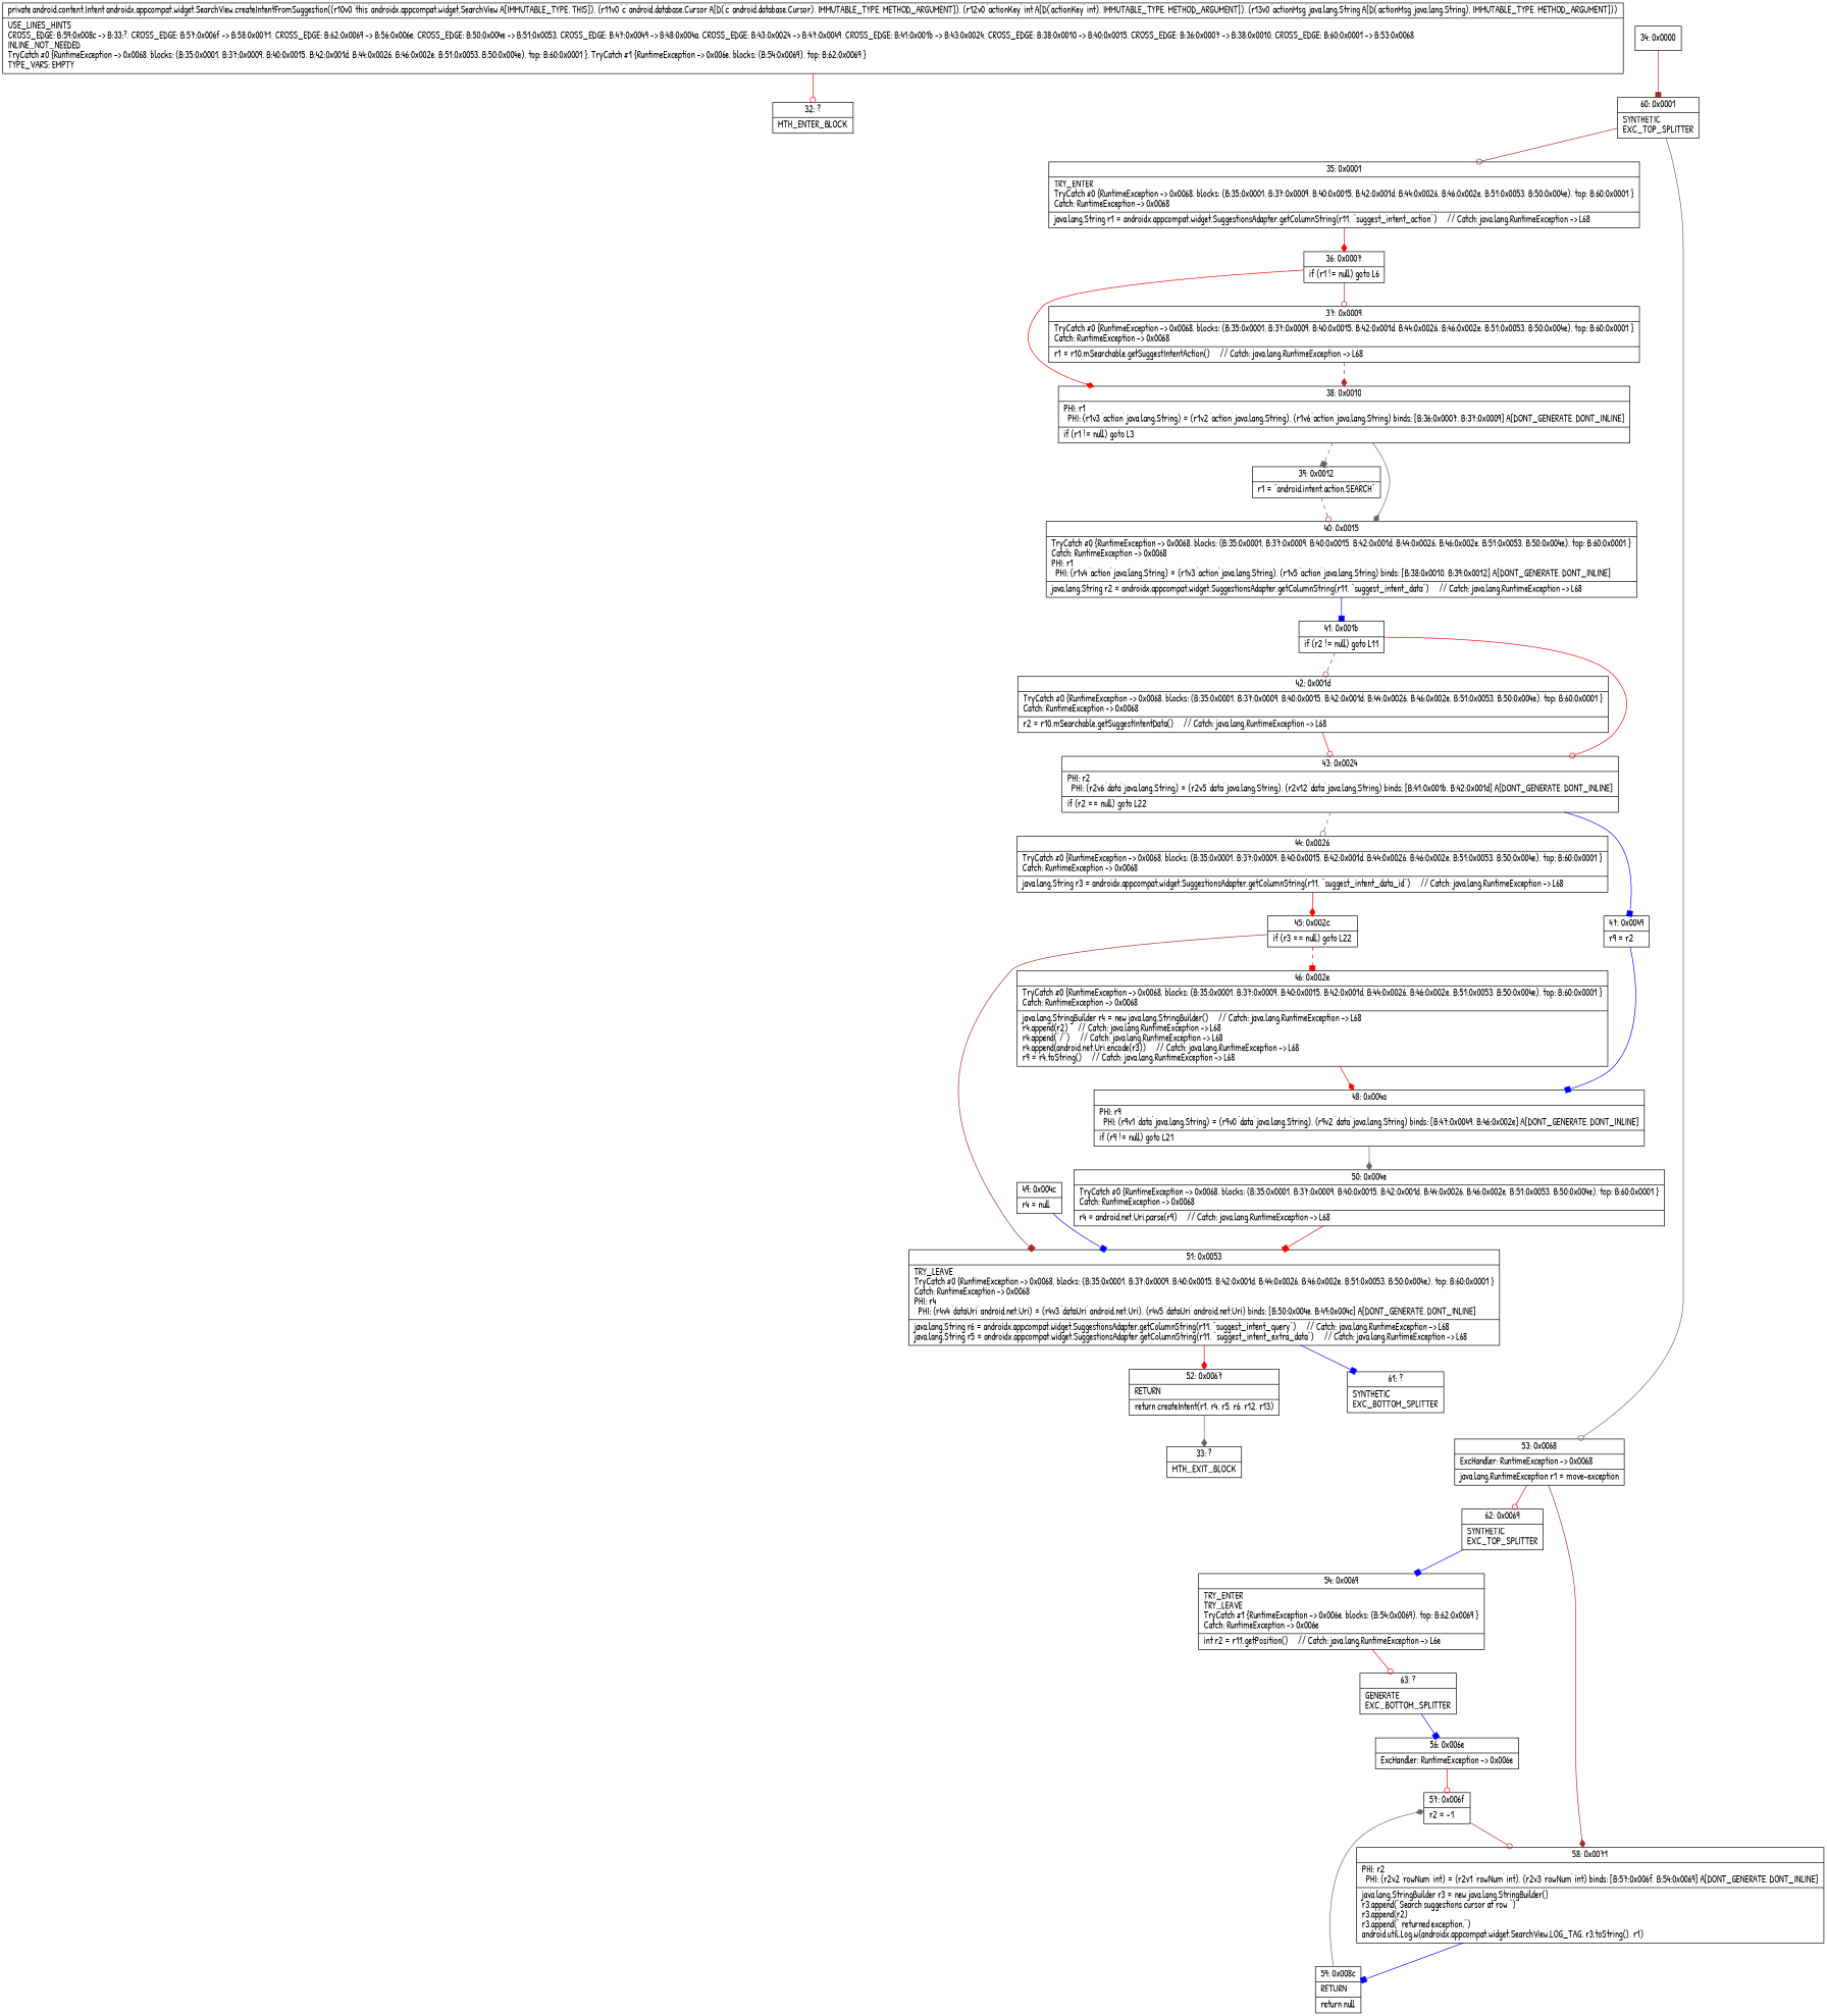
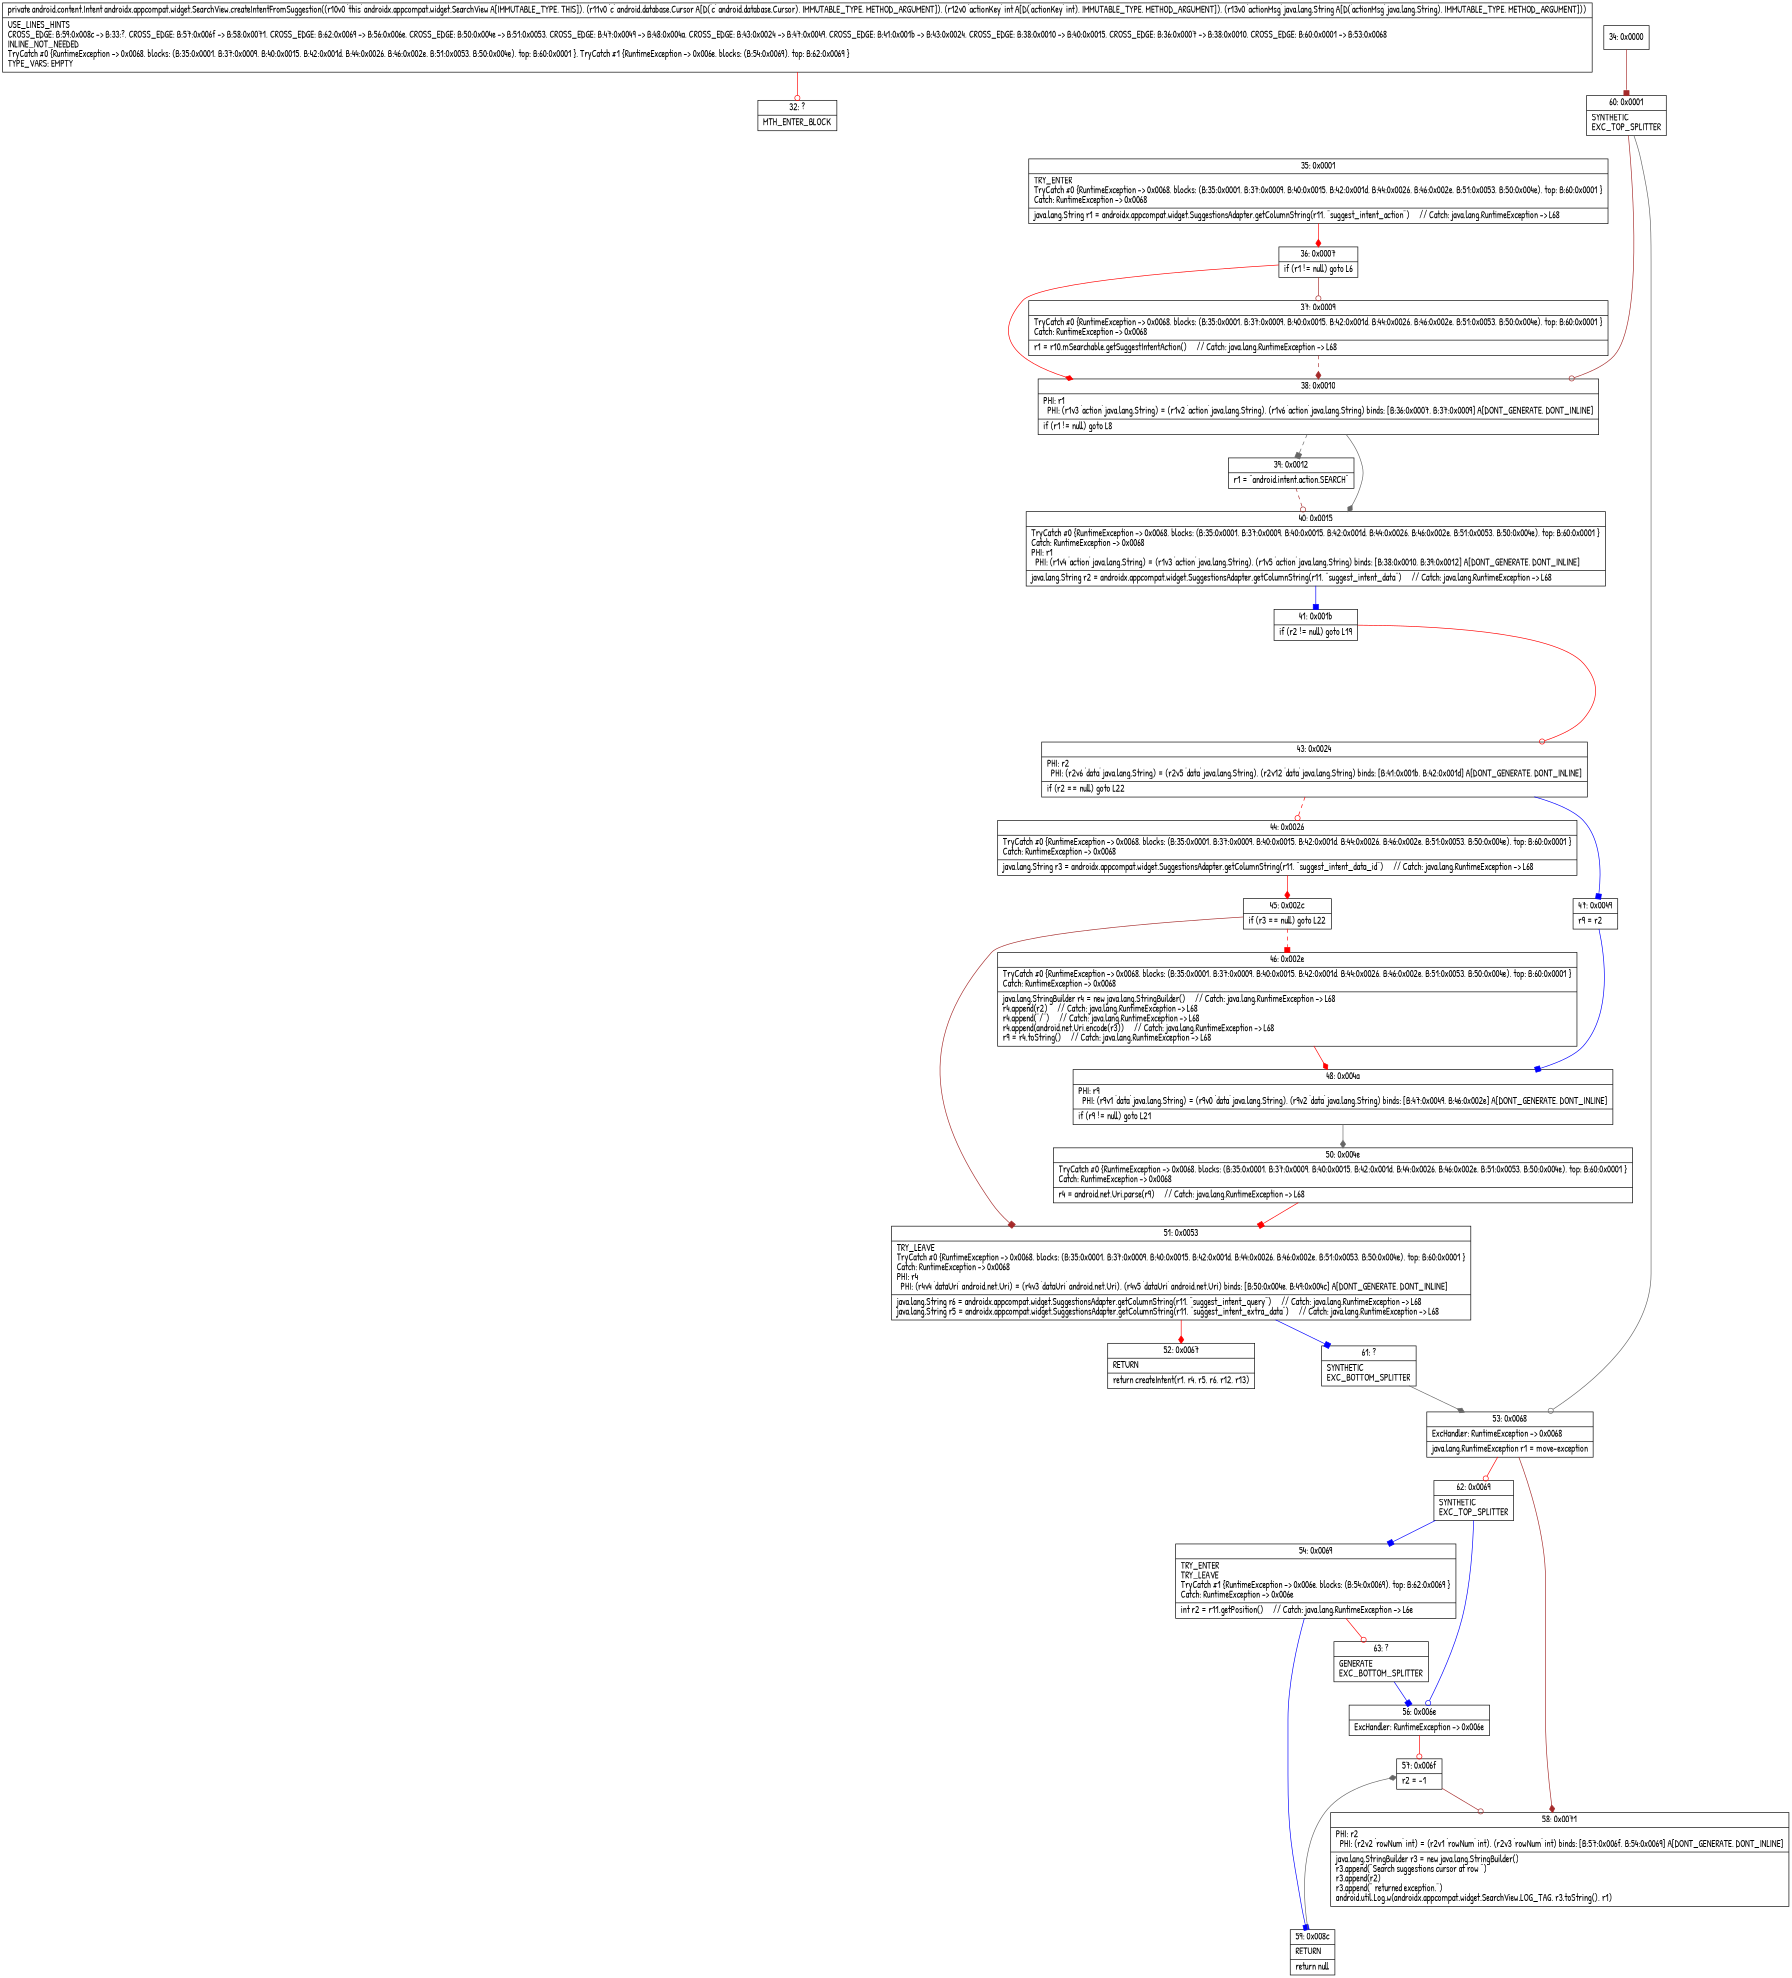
  digraph {
    fontname="Patrick Hand"
    node [fontname="Patrick Hand" shape=record]
    edge [arrowhead=odot color=red fontname="Patrick Hand"]
    n1 [label="{32\:\ ?|MTH_ENTER_BLOCK\l}"]
    n2 [label="{34\:\ 0x0000}"]
    n3 [label="{60\:\ 0x0001|SYNTHETIC\lEXC_TOP_SPLITTER\l}"]
    n4 [label="{35\:\ 0x0001|TRY_ENTER\lTryCatch #0 \{RuntimeException \-\> 0x0068, blocks: (B:35:0x0001, B:37:0x0009, B:40:0x0015, B:42:0x001d, B:44:0x0026, B:46:0x002e, B:51:0x0053, B:50:0x004e), top: B:60:0x0001 \}\lCatch: RuntimeException \-\> 0x0068\l|java.lang.String r1 = androidx.appcompat.widget.SuggestionsAdapter.getColumnString(r11, \"suggest_intent_action\")     \/\/ Catch: java.lang.RuntimeException \-\> L68\l}"]
    n5 [label="{53\:\ 0x0068|ExcHandler: RuntimeException \-\> 0x0068\l|java.lang.RuntimeException r1 = move\-exception\l}"]
    n6 [label="{36\:\ 0x0007|if (r1 != null) goto L6\l}"]
    n7 [label="{62\:\ 0x0069|SYNTHETIC\lEXC_TOP_SPLITTER\l}"]
    n8 [label="{58\:\ 0x0071|PHI: r2 \l  PHI: (r2v2 'rowNum' int) = (r2v1 'rowNum' int), (r2v3 'rowNum' int) binds: [B:57:0x006f, B:54:0x0069] A[DONT_GENERATE, DONT_INLINE]\l|java.lang.StringBuilder r3 = new java.lang.StringBuilder()\lr3.append(\"Search suggestions cursor at row \")\lr3.append(r2)\lr3.append(\" returned exception.\")\landroid.util.Log.w(androidx.appcompat.widget.SearchView.LOG_TAG, r3.toString(), r1)\l}"]
    n9 [label="{37\:\ 0x0009|TryCatch #0 \{RuntimeException \-\> 0x0068, blocks: (B:35:0x0001, B:37:0x0009, B:40:0x0015, B:42:0x001d, B:44:0x0026, B:46:0x002e, B:51:0x0053, B:50:0x004e), top: B:60:0x0001 \}\lCatch: RuntimeException \-\> 0x0068\l|r1 = r10.mSearchable.getSuggestIntentAction()     \/\/ Catch: java.lang.RuntimeException \-\> L68\l}"]
-   n10 [label="{38\:\ 0x0010|PHI: r1 \l  PHI: (r1v3 'action' java.lang.String) = (r1v2 'action' java.lang.String), (r1v6 'action' java.lang.String) binds: [B:36:0x0007, B:37:0x0009] A[DONT_GENERATE, DONT_INLINE]\l|if (r1 != null) goto L3\l}"]
+   n10 [label="{38\:\ 0x0010|PHI: r1 \l  PHI: (r1v3 'action' java.lang.String) = (r1v2 'action' java.lang.String), (r1v6 'action' java.lang.String) binds: [B:36:0x0007, B:37:0x0009] A[DONT_GENERATE, DONT_INLINE]\l|if (r1 != null) goto L8\l}"]
    n11 [label="{39\:\ 0x0012|r1 = \"android.intent.action.SEARCH\"\l}"]
    n12 [label="{40\:\ 0x0015|TryCatch #0 \{RuntimeException \-\> 0x0068, blocks: (B:35:0x0001, B:37:0x0009, B:40:0x0015, B:42:0x001d, B:44:0x0026, B:46:0x002e, B:51:0x0053, B:50:0x004e), top: B:60:0x0001 \}\lCatch: RuntimeException \-\> 0x0068\lPHI: r1 \l  PHI: (r1v4 'action' java.lang.String) = (r1v3 'action' java.lang.String), (r1v5 'action' java.lang.String) binds: [B:38:0x0010, B:39:0x0012] A[DONT_GENERATE, DONT_INLINE]\l|java.lang.String r2 = androidx.appcompat.widget.SuggestionsAdapter.getColumnString(r11, \"suggest_intent_data\")     \/\/ Catch: java.lang.RuntimeException \-\> L68\l}"]
-   n13 [label="{41\:\ 0x001b|if (r2 != null) goto L11\l}"]
-   n14 [label="{42\:\ 0x001d|TryCatch #0 \{RuntimeException \-\> 0x0068, blocks: (B:35:0x0001, B:37:0x0009, B:40:0x0015, B:42:0x001d, B:44:0x0026, B:46:0x002e, B:51:0x0053, B:50:0x004e), top: B:60:0x0001 \}\lCatch: RuntimeException \-\> 0x0068\l|r2 = r10.mSearchable.getSuggestIntentData()     \/\/ Catch: java.lang.RuntimeException \-\> L68\l}"]
+   n13 [label="{41\:\ 0x001b|if (r2 != null) goto L19\l}"]
    n15 [label="{43\:\ 0x0024|PHI: r2 \l  PHI: (r2v6 'data' java.lang.String) = (r2v5 'data' java.lang.String), (r2v12 'data' java.lang.String) binds: [B:41:0x001b, B:42:0x001d] A[DONT_GENERATE, DONT_INLINE]\l|if (r2 == null) goto L22\l}"]
    n16 [label="{44\:\ 0x0026|TryCatch #0 \{RuntimeException \-\> 0x0068, blocks: (B:35:0x0001, B:37:0x0009, B:40:0x0015, B:42:0x001d, B:44:0x0026, B:46:0x002e, B:51:0x0053, B:50:0x004e), top: B:60:0x0001 \}\lCatch: RuntimeException \-\> 0x0068\l|java.lang.String r3 = androidx.appcompat.widget.SuggestionsAdapter.getColumnString(r11, \"suggest_intent_data_id\")     \/\/ Catch: java.lang.RuntimeException \-\> L68\l}"]
    n17 [label="{47\:\ 0x0049|r9 = r2\l}"]
    n18 [label="{45\:\ 0x002c|if (r3 == null) goto L22\l}"]
    n19 [label="{48\:\ 0x004a|PHI: r9 \l  PHI: (r9v1 'data' java.lang.String) = (r9v0 'data' java.lang.String), (r9v2 'data' java.lang.String) binds: [B:47:0x0049, B:46:0x002e] A[DONT_GENERATE, DONT_INLINE]\l|if (r9 != null) goto L21\l}"]
    n20 [label="{46\:\ 0x002e|TryCatch #0 \{RuntimeException \-\> 0x0068, blocks: (B:35:0x0001, B:37:0x0009, B:40:0x0015, B:42:0x001d, B:44:0x0026, B:46:0x002e, B:51:0x0053, B:50:0x004e), top: B:60:0x0001 \}\lCatch: RuntimeException \-\> 0x0068\l|java.lang.StringBuilder r4 = new java.lang.StringBuilder()     \/\/ Catch: java.lang.RuntimeException \-\> L68\lr4.append(r2)     \/\/ Catch: java.lang.RuntimeException \-\> L68\lr4.append(\"\/\")     \/\/ Catch: java.lang.RuntimeException \-\> L68\lr4.append(android.net.Uri.encode(r3))     \/\/ Catch: java.lang.RuntimeException \-\> L68\lr9 = r4.toString()     \/\/ Catch: java.lang.RuntimeException \-\> L68\l}"]
    n21 [label="{51\:\ 0x0053|TRY_LEAVE\lTryCatch #0 \{RuntimeException \-\> 0x0068, blocks: (B:35:0x0001, B:37:0x0009, B:40:0x0015, B:42:0x001d, B:44:0x0026, B:46:0x002e, B:51:0x0053, B:50:0x004e), top: B:60:0x0001 \}\lCatch: RuntimeException \-\> 0x0068\lPHI: r4 \l  PHI: (r4v4 'dataUri' android.net.Uri) = (r4v3 'dataUri' android.net.Uri), (r4v5 'dataUri' android.net.Uri) binds: [B:50:0x004e, B:49:0x004c] A[DONT_GENERATE, DONT_INLINE]\l|java.lang.String r6 = androidx.appcompat.widget.SuggestionsAdapter.getColumnString(r11, \"suggest_intent_query\")     \/\/ Catch: java.lang.RuntimeException \-\> L68\ljava.lang.String r5 = androidx.appcompat.widget.SuggestionsAdapter.getColumnString(r11, \"suggest_intent_extra_data\")     \/\/ Catch: java.lang.RuntimeException \-\> L68\l}"]
    n22 [label="{50\:\ 0x004e|TryCatch #0 \{RuntimeException \-\> 0x0068, blocks: (B:35:0x0001, B:37:0x0009, B:40:0x0015, B:42:0x001d, B:44:0x0026, B:46:0x002e, B:51:0x0053, B:50:0x004e), top: B:60:0x0001 \}\lCatch: RuntimeException \-\> 0x0068\l|r4 = android.net.Uri.parse(r9)     \/\/ Catch: java.lang.RuntimeException \-\> L68\l}"]
-   n23 [label="{49\:\ 0x004c|r4 = null\l}"]
    n24 [label="{52\:\ 0x0067|RETURN\l|return createIntent(r1, r4, r5, r6, r12, r13)\l}"]
    n25 [label="{61\:\ ?|SYNTHETIC\lEXC_BOTTOM_SPLITTER\l}"]
-   n26 [label="{33\:\ ?|MTH_EXIT_BLOCK\l}"]
    n27 [label="{54\:\ 0x0069|TRY_ENTER\lTRY_LEAVE\lTryCatch #1 \{RuntimeException \-\> 0x006e, blocks: (B:54:0x0069), top: B:62:0x0069 \}\lCatch: RuntimeException \-\> 0x006e\l|int r2 = r11.getPosition()     \/\/ Catch: java.lang.RuntimeException \-\> L6e\l}"]
    n28 [label="{56\:\ 0x006e|ExcHandler: RuntimeException \-\> 0x006e\l}"]
    n29 [label="{63\:\ ?|GENERATE\lEXC_BOTTOM_SPLITTER\l}"]
    n30 [label="{57\:\ 0x006f|r2 = \-1\l}"]
    n31 [label="{59\:\ 0x008c|RETURN\l|return null\l}"]
    n32 [label="{private android.content.Intent androidx.appcompat.widget.SearchView.createIntentFromSuggestion((r10v0 'this' androidx.appcompat.widget.SearchView A[IMMUTABLE_TYPE, THIS]), (r11v0 'c' android.database.Cursor A[D('c' android.database.Cursor), IMMUTABLE_TYPE, METHOD_ARGUMENT]), (r12v0 'actionKey' int A[D('actionKey' int), IMMUTABLE_TYPE, METHOD_ARGUMENT]), (r13v0 'actionMsg' java.lang.String A[D('actionMsg' java.lang.String), IMMUTABLE_TYPE, METHOD_ARGUMENT]))  | USE_LINES_HINTS\lCROSS_EDGE: B:59:0x008c \-\> B:33:?, CROSS_EDGE: B:57:0x006f \-\> B:58:0x0071, CROSS_EDGE: B:62:0x0069 \-\> B:56:0x006e, CROSS_EDGE: B:50:0x004e \-\> B:51:0x0053, CROSS_EDGE: B:47:0x0049 \-\> B:48:0x004a, CROSS_EDGE: B:43:0x0024 \-\> B:47:0x0049, CROSS_EDGE: B:41:0x001b \-\> B:43:0x0024, CROSS_EDGE: B:38:0x0010 \-\> B:40:0x0015, CROSS_EDGE: B:36:0x0007 \-\> B:38:0x0010, CROSS_EDGE: B:60:0x0001 \-\> B:53:0x0068\lINLINE_NOT_NEEDED\lTryCatch #0 \{RuntimeException \-\> 0x0068, blocks: (B:35:0x0001, B:37:0x0009, B:40:0x0015, B:42:0x001d, B:44:0x0026, B:46:0x002e, B:51:0x0053, B:50:0x004e), top: B:60:0x0001 \}, TryCatch #1 \{RuntimeException \-\> 0x006e, blocks: (B:54:0x0069), top: B:62:0x0069 \}\lTYPE_VARS: EMPTY\l}"]
    n2 -> n3 [arrowhead=box color=brown]
-   n3 -> n4 [color=brown]
+   n3 -> n10 [color=brown]
    n3 -> n5 [color=gray40]
    n4 -> n6 [arrowhead=diamond]
    n5 -> n7
    n5 -> n8 [arrowhead=diamond color=brown]
    n6 -> n9 [color=brown style=solid]
    n6 -> n10 [arrowhead=diamond]
    n7 -> n27 [arrowhead=box color=blue]
-   n8 -> n31 [arrowhead=box color=blue]
+   n7 -> n28 [color=blue]
+   n27 -> n31 [arrowhead=box color=blue]
    n9 -> n10 [arrowhead=diamond color=brown style=dashed]
    n10 -> n11 [arrowhead=box color=gray40 style=dashed]
    n10 -> n12 [arrowhead=diamond color=gray40]
    n11 -> n12 [color=brown style=dashed]
    n12 -> n13 [arrowhead=box color=blue]
-   n13 -> n14 [color=brown style=dashed]
    n13 -> n15
-   n14 -> n15
-   n15 -> n16 [color=gray40 style=dashed]
+   n15 -> n16 [style=dashed]
    n15 -> n17 [arrowhead=box color=blue]
    n16 -> n18 [arrowhead=diamond]
    n17 -> n19 [arrowhead=box color=blue]
    n18 -> n20 [arrowhead=box style=dashed]
    n18 -> n21 [arrowhead=box color=brown]
    n19 -> n22 [arrowhead=diamond color=gray40]
    n20 -> n19 [arrowhead=diamond]
    n21 -> n24 [arrowhead=diamond]
    n21 -> n25 [arrowhead=box color=blue]
    n22 -> n21 [arrowhead=box]
-   n23 -> n21 [arrowhead=box color=blue]
-   n24 -> n26 [arrowhead=diamond color=gray40]
+   n25 -> n5 [arrowhead=diamond color=gray40]
    n27 -> n29
    n28 -> n30
    n29 -> n28 [arrowhead=box color=blue]
    n30 -> n8 [color=brown]
    n31 -> n30 [arrowhead=diamond color=gray40]
    n32 -> n1
  }
